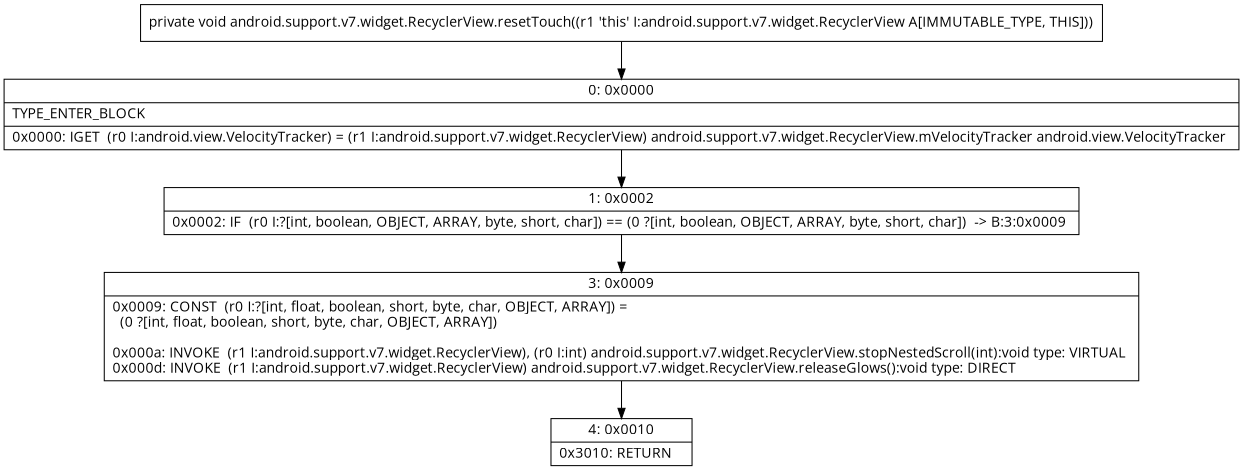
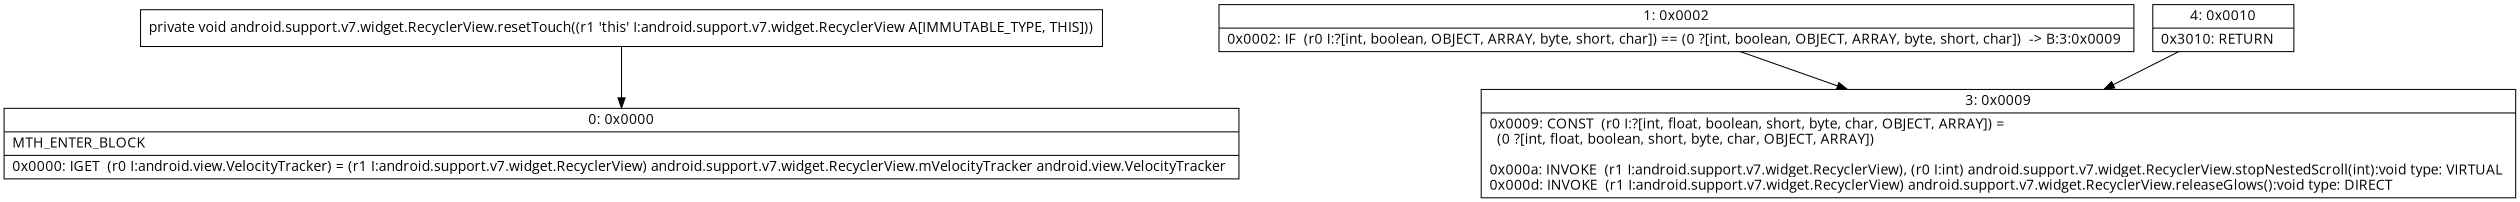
  digraph {
    fontname="Open Sans"
    node [fontname="Open Sans" shape=record]
    edge [fontname="Open Sans"]
-   n1 [label="{0\:\ 0x0000|TYPE_ENTER_BLOCK\l|0x0000: IGET  (r0 I:android.view.VelocityTracker) = (r1 I:android.support.v7.widget.RecyclerView) android.support.v7.widget.RecyclerView.mVelocityTracker android.view.VelocityTracker \l}"]
+   n1 [label="{0\:\ 0x0000|MTH_ENTER_BLOCK\l|0x0000: IGET  (r0 I:android.view.VelocityTracker) = (r1 I:android.support.v7.widget.RecyclerView) android.support.v7.widget.RecyclerView.mVelocityTracker android.view.VelocityTracker \l}"]
    n2 [label="{1\:\ 0x0002|0x0002: IF  (r0 I:?[int, boolean, OBJECT, ARRAY, byte, short, char]) == (0 ?[int, boolean, OBJECT, ARRAY, byte, short, char])  \-\> B:3:0x0009 \l}"]
    n3 [label="{3\:\ 0x0009|0x0009: CONST  (r0 I:?[int, float, boolean, short, byte, char, OBJECT, ARRAY]) = \l  (0 ?[int, float, boolean, short, byte, char, OBJECT, ARRAY])\l \l0x000a: INVOKE  (r1 I:android.support.v7.widget.RecyclerView), (r0 I:int) android.support.v7.widget.RecyclerView.stopNestedScroll(int):void type: VIRTUAL \l0x000d: INVOKE  (r1 I:android.support.v7.widget.RecyclerView) android.support.v7.widget.RecyclerView.releaseGlows():void type: DIRECT \l}"]
    n4 [label="{4\:\ 0x0010|0x3010: RETURN   \l}"]
    n5 [label="{private void android.support.v7.widget.RecyclerView.resetTouch((r1 'this' I:android.support.v7.widget.RecyclerView A[IMMUTABLE_TYPE, THIS])) }"]
-   n1 -> n2
    n2 -> n3
-   n3 -> n4
+   n4 -> n3
    n5 -> n1
  }
